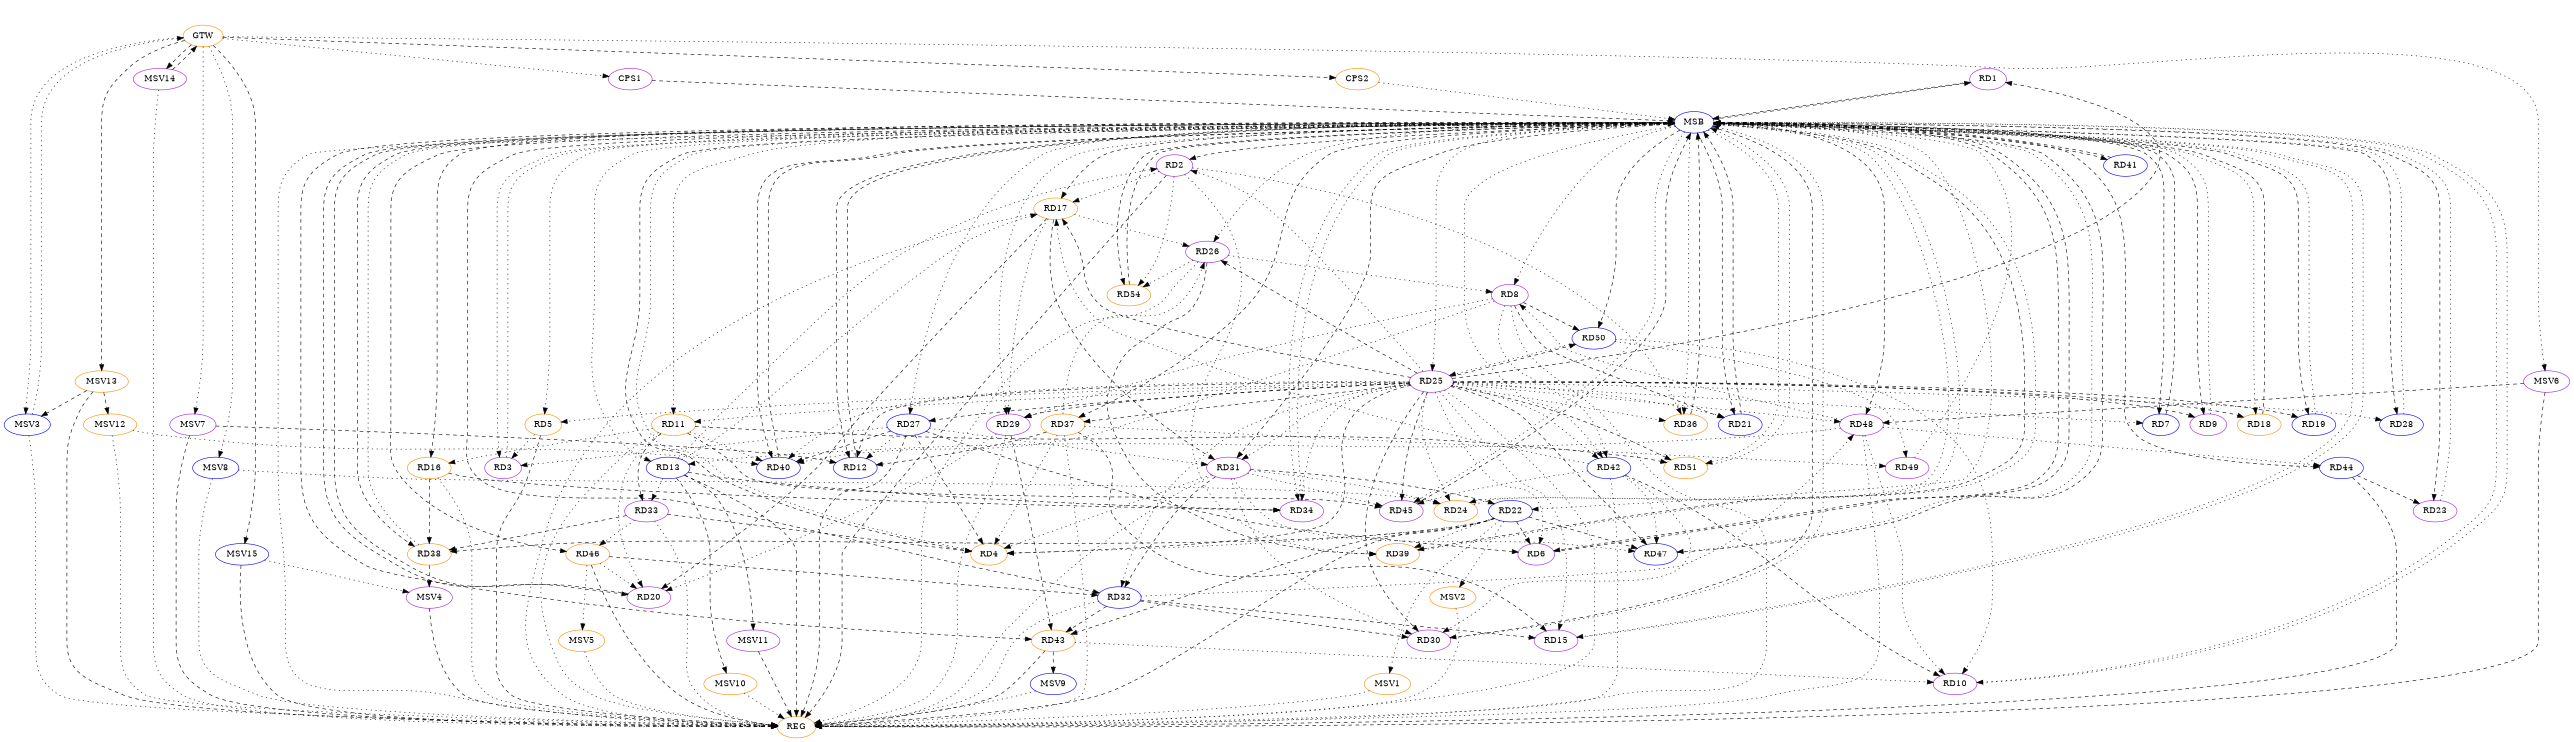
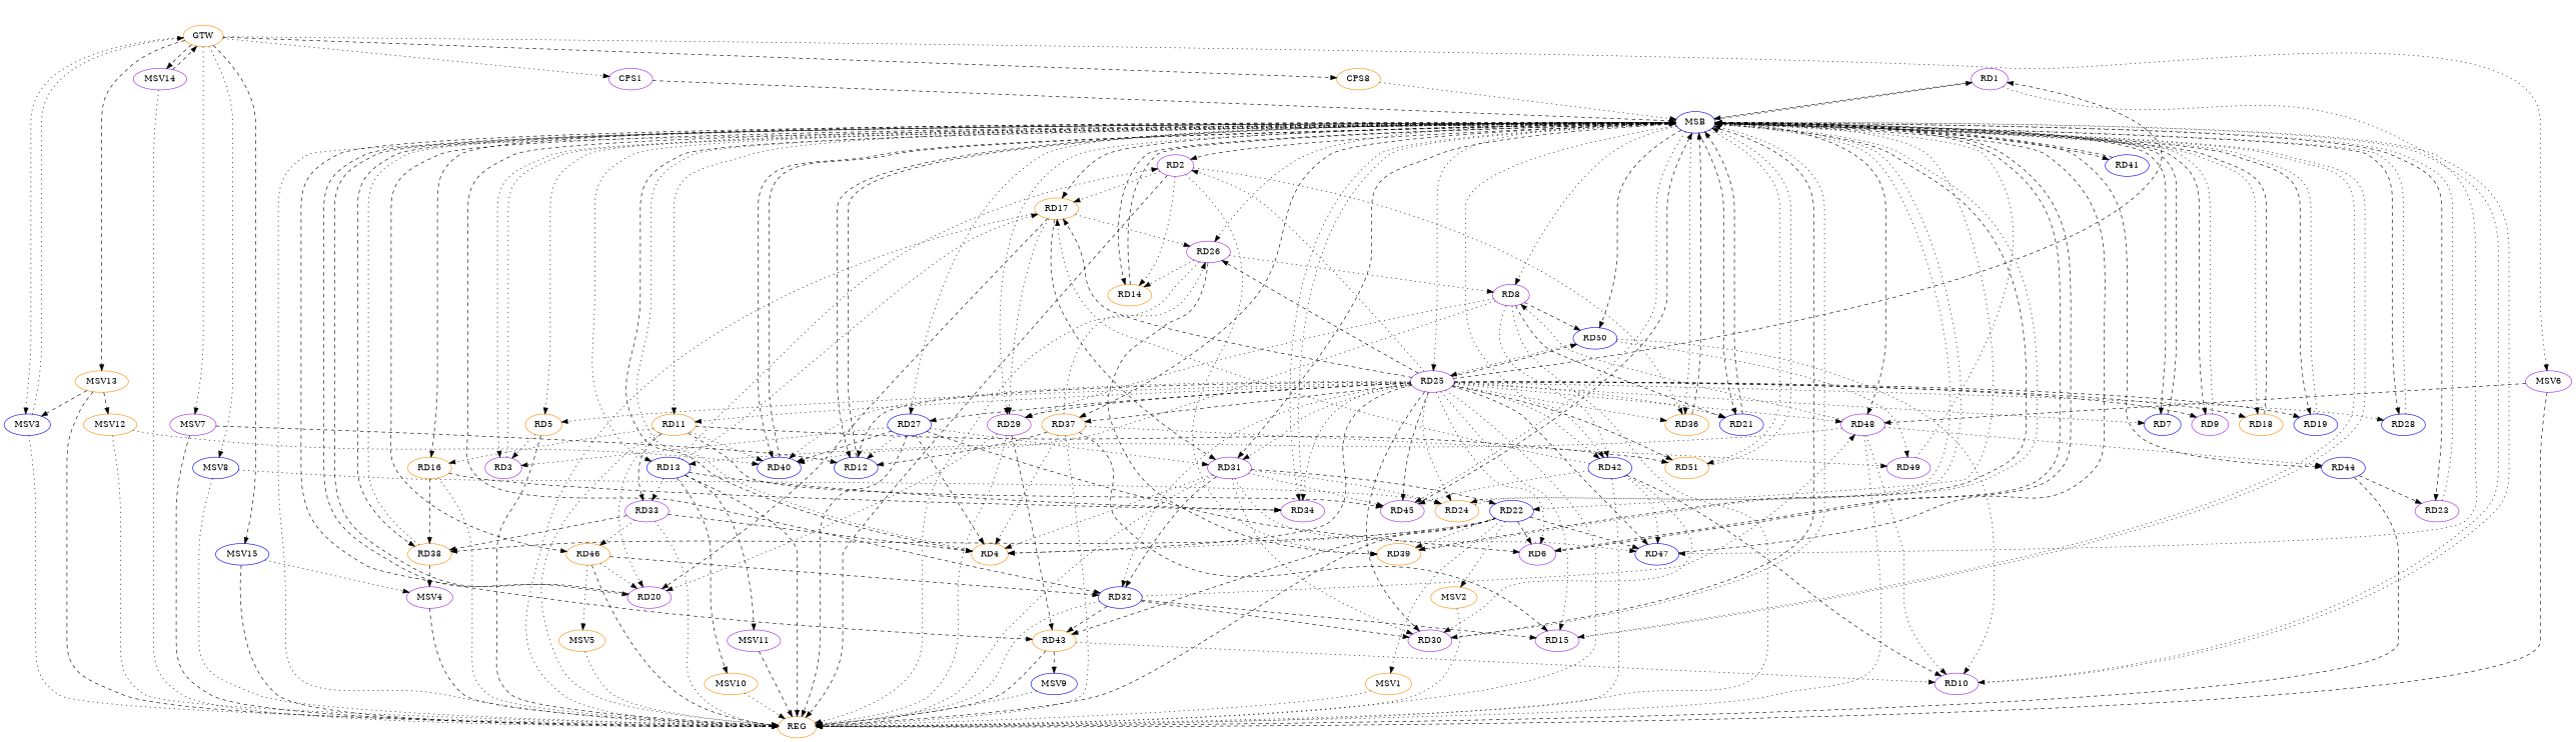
  strict digraph {
    node [color=purple]
    edge [style=dotted]
    n1 [label=RD1]
    n2 [color=blue label=MSB]
    n3 [label=RD2]
-   n4 [color=darkorange label=RD54]
+   n4 [color=darkorange label=RD14]
    n5 [color=darkorange label=RD17]
    n6 [color=darkorange label=RD36]
    n7 [color=darkorange label=RD39]
    n8 [color=darkorange label=REG]
    n9 [label=RD3]
    n10 [color=darkorange label=RD4]
    n11 [color=darkorange label=RD5]
    n12 [label=RD6]
    n13 [color=blue label=RD7]
    n14 [label=RD8]
    n15 [color=blue label=RD21]
    n16 [label=RD29]
    n17 [color=blue label=RD40]
    n18 [color=blue label=RD42]
    n19 [color=blue label=RD50]
    n20 [label=RD9]
    n21 [label=RD10]
    n22 [color=darkorange label=RD11]
    n23 [color=darkorange label=RD16]
    n24 [label=RD20]
    n25 [label=RD45]
    n26 [color=darkorange label=RD51]
    n27 [color=blue label=RD12]
    n28 [color=blue label=RD13]
    n29 [label=RD34]
    n30 [label=RD15]
    n31 [color=darkorange label=RD38]
    n32 [label=RD26]
    n33 [label=RD31]
    n34 [color=darkorange label=RD18]
    n35 [color=blue label=RD19]
    n36 [color=blue label=RD22]
    n37 [color=darkorange label=RD43]
    n38 [color=blue label=RD47]
    n39 [label=RD23]
    n40 [color=darkorange label=RD24]
    n41 [label=RD25]
    n42 [color=blue label=RD27]
    n43 [color=blue label=RD28]
    n44 [label=RD30]
    n45 [color=blue label=RD32]
    n46 [color=darkorange label=RD37]
    n47 [label=RD48]
    n48 [color=darkorange label=RD46]
    n49 [color=blue label=RD41]
    n50 [color=blue label=RD44]
    n51 [label=RD49]
    n52 [label=RD33]
    n53 [color=darkorange label=MSV10]
    n54 [label=MSV11]
    n55 [label=MSV4]
    n56 [color=darkorange label=MSV1]
    n57 [color=darkorange label=MSV2]
    n58 [color=blue label=MSV9]
    n59 [color=darkorange label=MSV5]
    n60 [label=CPS1]
-   n61 [color=darkorange label=CPS2]
+   n61 [color=darkorange label=CPS8]
    n62 [color=darkorange label=GTW]
    n63 [color=blue label=MSV3]
    n64 [label=MSV6]
    n65 [label=MSV7]
    n66 [color=blue label=MSV8]
    n67 [color=darkorange label=MSV13]
    n68 [label=MSV14]
    n69 [color=blue label=MSV15]
    n70 [color=darkorange label=MSV12]
    n1 -> n2 [style=dashed]
    n2 -> n1 [style=dashed]
    n2 -> n3 [style=dashed]
    n2 -> n4 [style=dashed]
    n2 -> n5 [style=dashed]
    n2 -> n6
    n2 -> n7 [style=dashed]
    n2 -> n8
    n2 -> n9
    n2 -> n10 [style=dashed]
    n2 -> n11
    n2 -> n12 [style=dashed]
    n2 -> n13 [style=dashed]
    n2 -> n14
    n2 -> n15 [style=dashed]
    n2 -> n16
    n2 -> n17 [style=dashed]
    n2 -> n18
    n2 -> n19 [style=dashed]
    n2 -> n20 [style=dashed]
    n2 -> n21
    n2 -> n22
    n2 -> n23 [style=dashed]
    n2 -> n24 [style=dashed]
    n2 -> n25
    n2 -> n26
    n2 -> n27 [style=dashed]
    n2 -> n28
    n2 -> n29
    n2 -> n30
    n2 -> n31 [style=dashed]
    n2 -> n32
    n2 -> n33 [style=dashed]
    n2 -> n34
    n2 -> n35 [style=dashed]
    n2 -> n36
    n2 -> n37 [style=dashed]
-   n2 -> n38
+   n1 -> n38
    n2 -> n39 [style=dashed]
    n2 -> n40
    n2 -> n41
    n2 -> n42
    n2 -> n43 [style=dashed]
    n2 -> n44 [style=dashed]
    n2 -> n45 [style=dashed]
    n2 -> n46 [style=dashed]
    n2 -> n47 [style=dashed]
    n2 -> n48 [style=dashed]
    n2 -> n49 [style=dashed]
    n2 -> n50 [style=dashed]
    n3 -> n4
    n3 -> n5
    n3 -> n6
    n3 -> n7
    n3 -> n8 [style=dashed]
    n4 -> n2 [style=dashed]
    n5 -> n8
    n5 -> n16
    n5 -> n24 [style=dashed]
    n5 -> n32
    n5 -> n33 [style=dashed]
    n6 -> n2 [style=dashed]
    n7 -> n2
    n9 -> n2
    n10 -> n2
    n11 -> n8 [style=dashed]
    n11 -> n9
    n12 -> n2 [style=dashed]
    n13 -> n2 [style=dashed]
    n14 -> n8
    n14 -> n15 [style=dashed]
    n14 -> n16
    n14 -> n17
    n14 -> n18
    n14 -> n19 [style=dashed]
    n15 -> n2 [style=dashed]
    n16 -> n8
    n16 -> n24
    n16 -> n37 [style=dashed]
    n17 -> n2 [style=dashed]
    n18 -> n5
    n18 -> n8
    n18 -> n21 [style=dashed]
    n18 -> n25
    n18 -> n38
    n18 -> n44
    n19 -> n21
    n19 -> n41
    n19 -> n51
    n20 -> n2
    n21 -> n2
    n22 -> n8
    n22 -> n17
    n22 -> n23
    n22 -> n24
    n22 -> n25 [style=dashed]
    n22 -> n26 [style=dashed]
    n22 -> n52 [style=dashed]
    n23 -> n8
    n23 -> n29 [style=dashed]
    n23 -> n31 [style=dashed]
    n24 -> n2 [style=dashed]
    n25 -> n2 [style=dashed]
    n26 -> n2
    n27 -> n2 [style=dashed]
    n28 -> n3
    n28 -> n5
    n28 -> n8 [style=dashed]
    n28 -> n29 [style=dashed]
    n28 -> n52
    n28 -> n53 [style=dashed]
    n28 -> n54 [style=dashed]
    n29 -> n2
    n30 -> n2
    n31 -> n2
    n31 -> n55 [style=dashed]
    n32 -> n4
    n32 -> n7 [style=dashed]
    n32 -> n8
    n32 -> n14
    n33 -> n8
    n33 -> n10
    n33 -> n25
    n33 -> n36 [style=dashed]
    n33 -> n38
    n33 -> n40
    n33 -> n44
    n33 -> n45 [style=dashed]
    n34 -> n2 [style=dashed]
    n35 -> n2
    n36 -> n7
    n36 -> n8 [style=dashed]
    n36 -> n10
    n36 -> n12 [style=dashed]
    n36 -> n31 [style=dashed]
    n36 -> n37 [style=dashed]
    n36 -> n38 [style=dashed]
    n36 -> n56
    n36 -> n57
    n37 -> n8 [style=dashed]
    n37 -> n21
    n37 -> n58 [style=dashed]
    n38 -> n2 [style=dashed]
    n39 -> n2
    n40 -> n2
    n41 -> n1 [style=dashed]
    n41 -> n3
    n41 -> n5 [style=dashed]
    n41 -> n6
    n41 -> n8
    n41 -> n10 [style=dashed]
    n41 -> n11
    n41 -> n12
    n41 -> n13
    n41 -> n15
    n41 -> n16 [style=dashed]
    n41 -> n17
    n41 -> n18
    n41 -> n19 [style=dashed]
    n41 -> n20 [style=dashed]
    n41 -> n22
    n41 -> n25 [style=dashed]
    n41 -> n26 [style=dashed]
    n41 -> n27 [style=dashed]
    n41 -> n29
    n41 -> n30
    n41 -> n32 [style=dashed]
    n41 -> n33
    n41 -> n34 [style=dashed]
    n41 -> n35 [style=dashed]
    n41 -> n38 [style=dashed]
    n41 -> n40
    n41 -> n42 [style=dashed]
    n41 -> n43
    n41 -> n44 [style=dashed]
    n41 -> n45
    n41 -> n46 [style=dashed]
    n41 -> n47
    n42 -> n8 [style=dashed]
    n42 -> n9
    n42 -> n10 [style=dashed]
    n42 -> n12 [style=dashed]
    n42 -> n17 [style=dashed]
    n42 -> n27
    n42 -> n33
    n43 -> n2
    n44 -> n2
    n45 -> n8
    n45 -> n30 [style=dashed]
    n45 -> n37 [style=dashed]
    n45 -> n44 [style=dashed]
    n45 -> n47
    n46 -> n8
    n46 -> n10
    n46 -> n27 [style=dashed]
    n46 -> n30 [style=dashed]
    n46 -> n32
    n46 -> n51
    n47 -> n8
    n47 -> n14
    n47 -> n21
    n47 -> n28
    n47 -> n50
    n48 -> n8 [style=dashed]
    n48 -> n24
    n48 -> n45 [style=dashed]
    n48 -> n59
    n49 -> n2 [style=dashed]
    n50 -> n8 [style=dashed]
    n50 -> n39 [style=dashed]
    n51 -> n2
    n52 -> n8
    n52 -> n10 [style=dashed]
    n52 -> n31 [style=dashed]
    n52 -> n48
    n53 -> n8
    n54 -> n8 [style=dashed]
    n55 -> n8 [style=dashed]
    n56 -> n8
    n57 -> n8
    n58 -> n8
    n59 -> n8
    n60 -> n2 [style=dashed]
    n61 -> n2
    n62 -> n60
    n62 -> n61 [style=dashed]
    n62 -> n63
    n62 -> n64
    n62 -> n65
    n62 -> n66
    n62 -> n67 [style=dashed]
    n62 -> n68 [style=dashed]
    n62 -> n69 [style=dashed]
    n63 -> n8
    n63 -> n62
    n64 -> n8 [style=dashed]
    n64 -> n47 [style=dashed]
    n65 -> n8 [style=dashed]
    n65 -> n27 [style=dashed]
    n66 -> n8
    n66 -> n40
    n67 -> n8 [style=dashed]
    n67 -> n63 [style=dashed]
    n67 -> n70 [style=dashed]
    n68 -> n8
    n68 -> n62 [style=dashed]
    n69 -> n8 [style=dashed]
    n69 -> n55
    n70 -> n8
    n70 -> n17
  }
